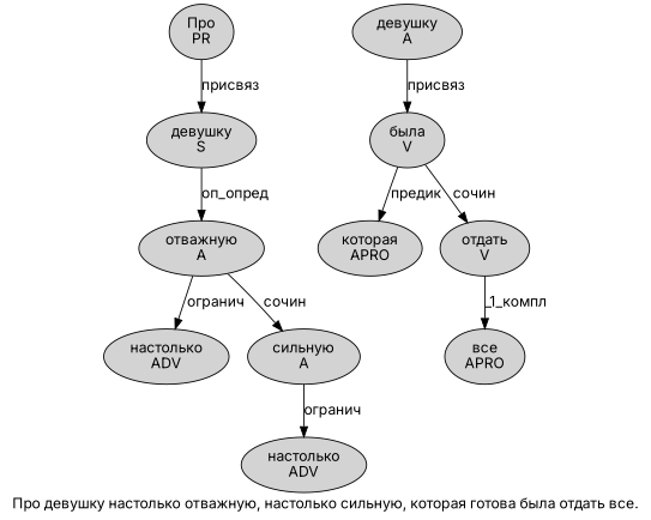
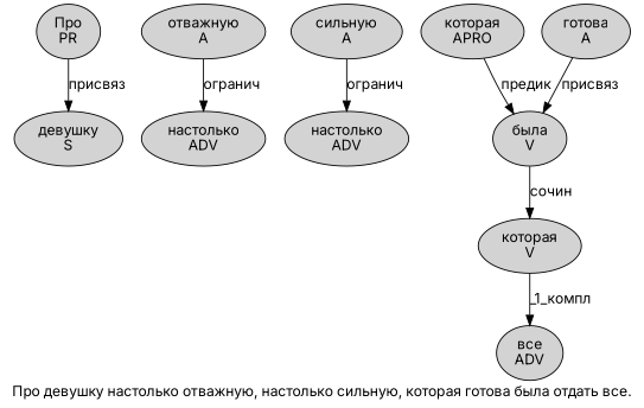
  digraph {
    fontname=Inter
    label="Про девушку настолько отважную, настолько сильную, которая готова была отдать все."
    node [fillcolor=lightgray fontname=Inter penwidth=1 shape=ellipse style=filled]
    edge [fontname=Inter]
    n1 [label="Про\nPR"]
    n2 [label="девушку\nS"]
    n3 [label="отважную\nA"]
    n4 [label="настолько\nADV"]
    n5 [label="сильную\nA"]
    n6 [label="настолько\nADV"]
    n7 [label="которая\nAPRO"]
-   n8 [label="девушку\nA"]
+   n8 [label="готова\nA"]
    n9 [label="была\nV"]
-   n10 [label="отдать\nV"]
-   n11 [label="все\nAPRO"]
+   n10 [label="которая\nV"]
+   n11 [label="все\nADV"]
    n1 -> n2 [label="присвяз"]
-   n2 -> n3 [label="оп_опред"]
    n3 -> n4 [label="огранич"]
-   n3 -> n5 [label="сочин"]
    n5 -> n6 [label="огранич"]
    n8 -> n9 [label="присвяз"]
-   n9 -> n7 [label="предик"]
+   n7 -> n9 [label="предик"]
    n9 -> n10 [label="сочин"]
    n10 -> n11 [label="_1_компл"]
  }
